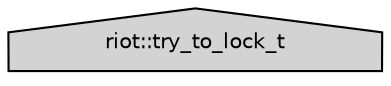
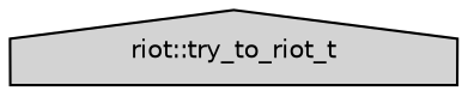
  digraph {
    rankdir=TB
-   n1 [color=black fillcolor=lightgrey fontname=Helvetica fontsize=10 height=0.2 label="riot::try_to_lock_t" shape=house style=filled width=0.4]
+   n1 [color=black fillcolor=lightgrey fontname=Helvetica fontsize=10 height=0.2 label="riot::try_to_riot_t" shape=house style=filled width=0.4]
  }
